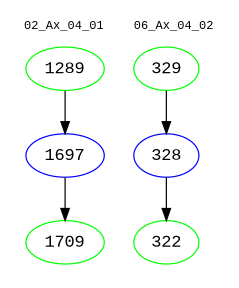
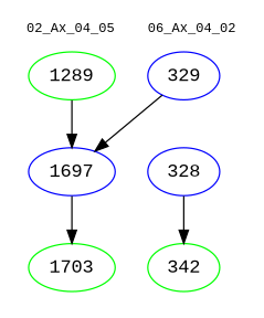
  digraph {
    fontname="Liberation Mono"
    node [color=green fontname="Liberation Mono"]
    edge [color=black fontname="Liberation Mono"]
    n1 [label=1289]
    n2 [color=blue label=1697]
-   n3 [label=1709]
-   n4 [label=329]
+   n3 [label=1703]
+   n4 [color=blue label=329]
    n5 [color=blue label=328]
-   n6 [label=322]
+   n6 [label=342]
    subgraph cluster_1 {
      color=white
      fontsize=10
-     label="02_Ax_04_01"
+     label="02_Ax_04_05"
      n1
      n2
      n3
    }
    subgraph cluster_2 {
      color=white
      fontsize=10
      label="06_Ax_04_02"
      n4
      n5
      n6
    }
    n1 -> n2
    n2 -> n3
-   n4 -> n5
+   n4 -> n2
    n5 -> n6
  }
